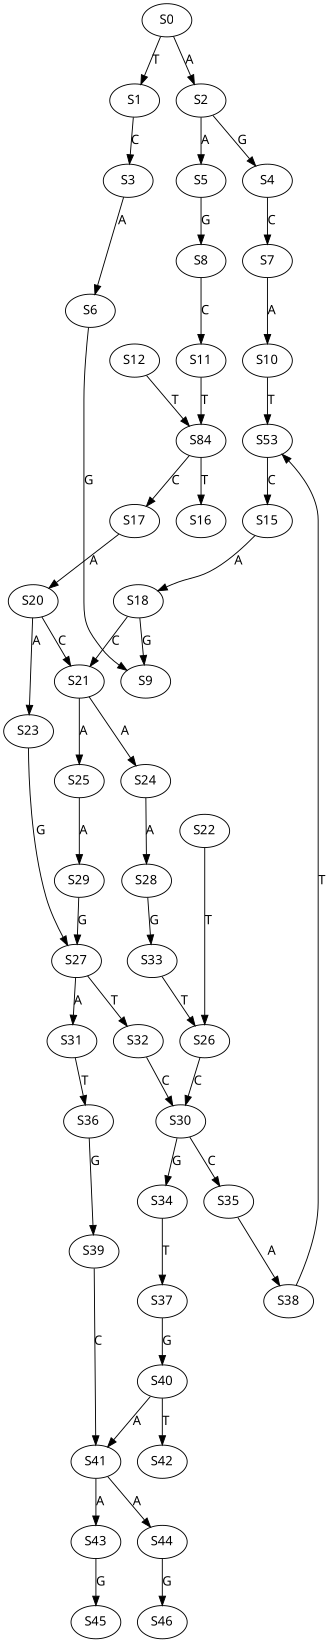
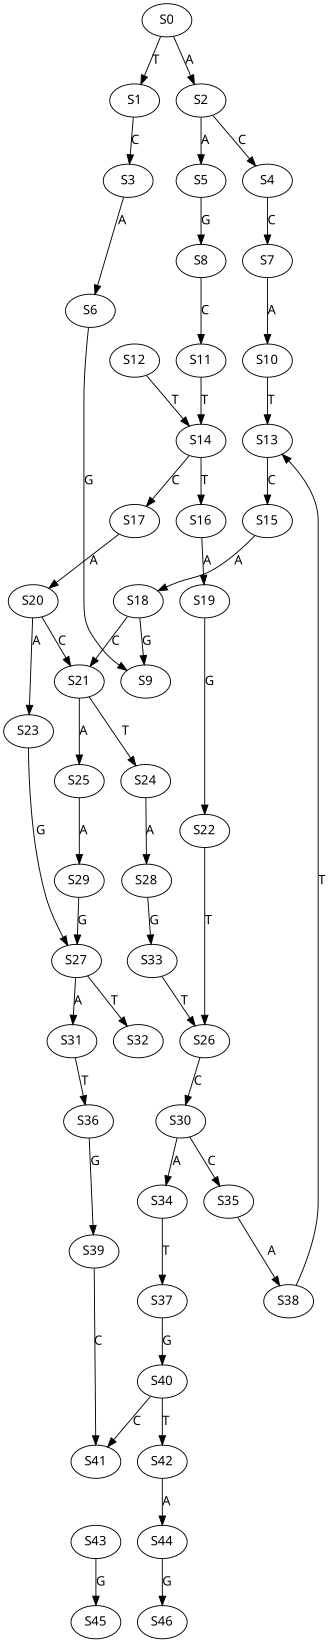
  strict digraph {
    fontname="Noto Sans"
    node [fontname="Noto Sans"]
    edge [fontname="Noto Sans"]
    S0
    S1
    S2
    S3
    S4
    S5
    S6
    S7
    S8
    S9
    S10
    S11
-   S13 [label=S53]
-   S14 [label=S84]
+   S13
+   S14
    S12
    S15
    S16
    S17
    S18
+   S19
    S20
    S21
    S22
    S23
    S24
    S25
    S26
    S27
    S28
    S29
    S30
    S31
    S32
    S33
    S34
    S35
    S36
    S37
    S38
    S39
    S40
    S41
    S42
    S43
    S44
    S45
    S46
    S0 -> S1 [label=T]
    S0 -> S2 [label=A]
    S1 -> S3 [label=C]
-   S2 -> S4 [label=G]
+   S2 -> S4 [label=C]
    S2 -> S5 [label=A]
    S3 -> S6 [label=A]
    S4 -> S7 [label=C]
    S5 -> S8 [label=G]
    S6 -> S9 [label=G]
    S7 -> S10 [label=A]
    S8 -> S11 [label=C]
    S10 -> S13 [label=T]
    S11 -> S14 [label=T]
    S13 -> S15 [label=C]
    S14 -> S16 [label=T]
    S14 -> S17 [label=C]
    S12 -> S14 [label=T]
    S15 -> S18 [label=A]
+   S16 -> S19 [label=A]
    S17 -> S20 [label=A]
    S18 -> S9 [label=G]
    S18 -> S21 [label=C]
+   S19 -> S22 [label=G]
    S20 -> S21 [label=C]
    S20 -> S23 [label=A]
-   S21 -> S24 [label=A]
+   S21 -> S24 [label=T]
    S21 -> S25 [label=A]
    S22 -> S26 [label=T]
    S23 -> S27 [label=G]
    S24 -> S28 [label=A]
    S25 -> S29 [label=A]
    S26 -> S30 [label=C]
    S27 -> S31 [label=A]
    S27 -> S32 [label=T]
    S28 -> S33 [label=G]
    S29 -> S27 [label=G]
-   S30 -> S34 [label=G]
+   S30 -> S34 [label=A]
    S30 -> S35 [label=C]
    S31 -> S36 [label=T]
-   S32 -> S30 [label=C]
    S33 -> S26 [label=T]
    S34 -> S37 [label=T]
    S35 -> S38 [label=A]
    S36 -> S39 [label=G]
    S37 -> S40 [label=G]
    S38 -> S13 [label=T]
    S39 -> S41 [label=C]
-   S40 -> S41 [label=A]
+   S40 -> S41 [label=C]
    S40 -> S42 [label=T]
-   S41 -> S43 [label=A]
-   S41 -> S44 [label=A]
+   S42 -> S44 [label=A]
    S43 -> S45 [label=G]
    S44 -> S46 [label=G]
  }
